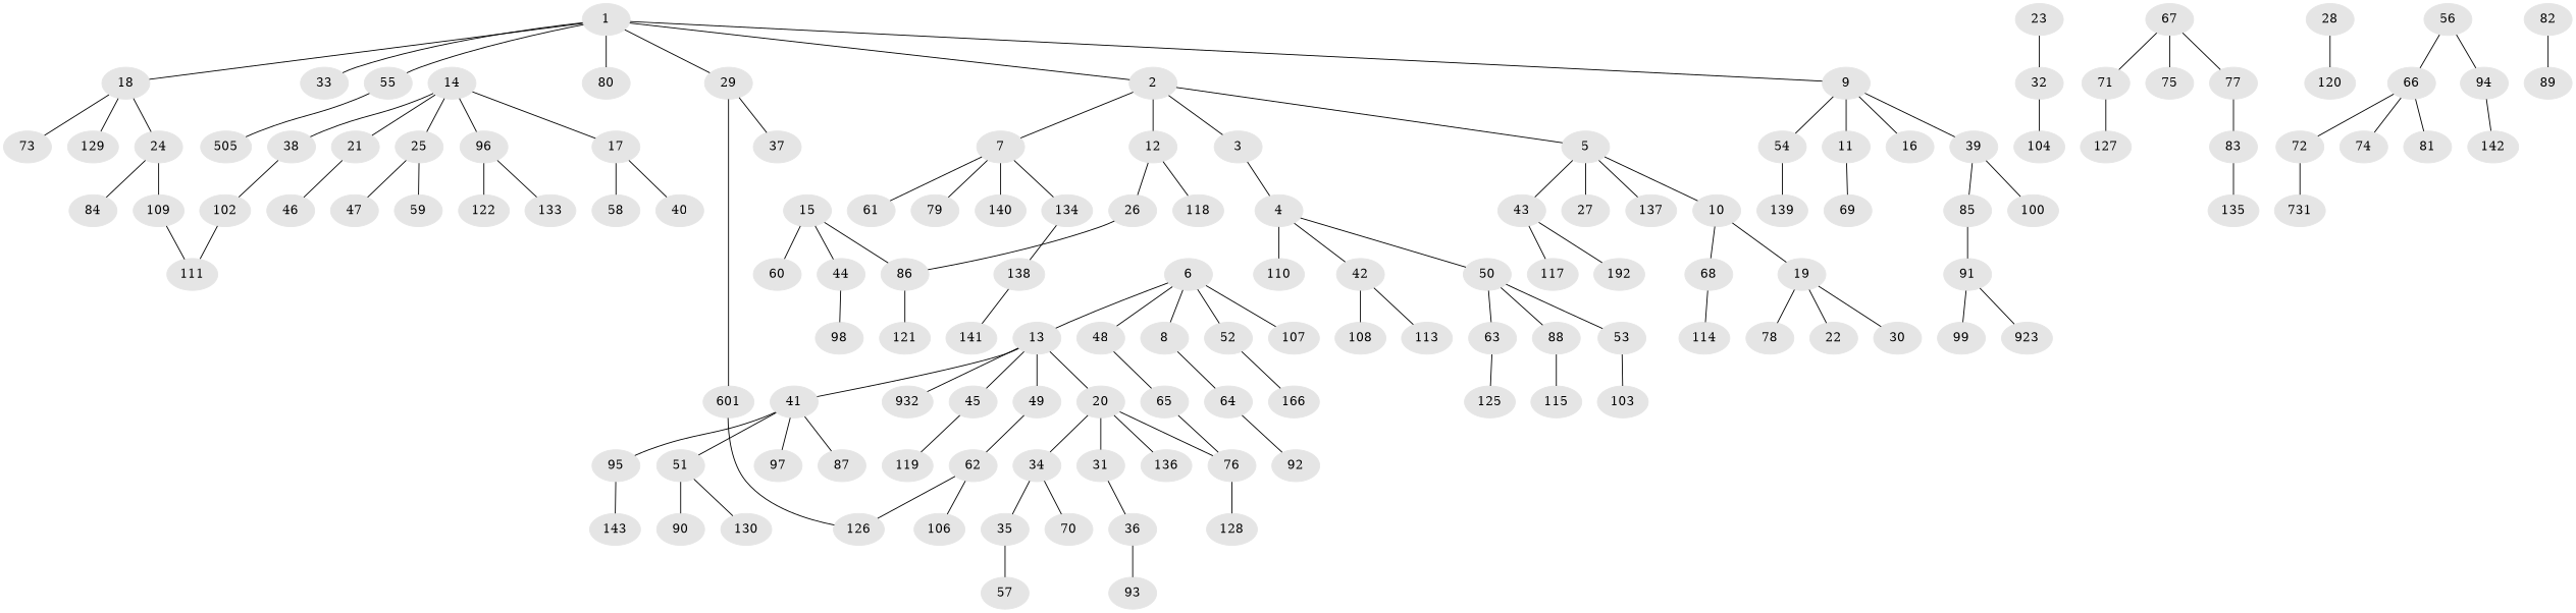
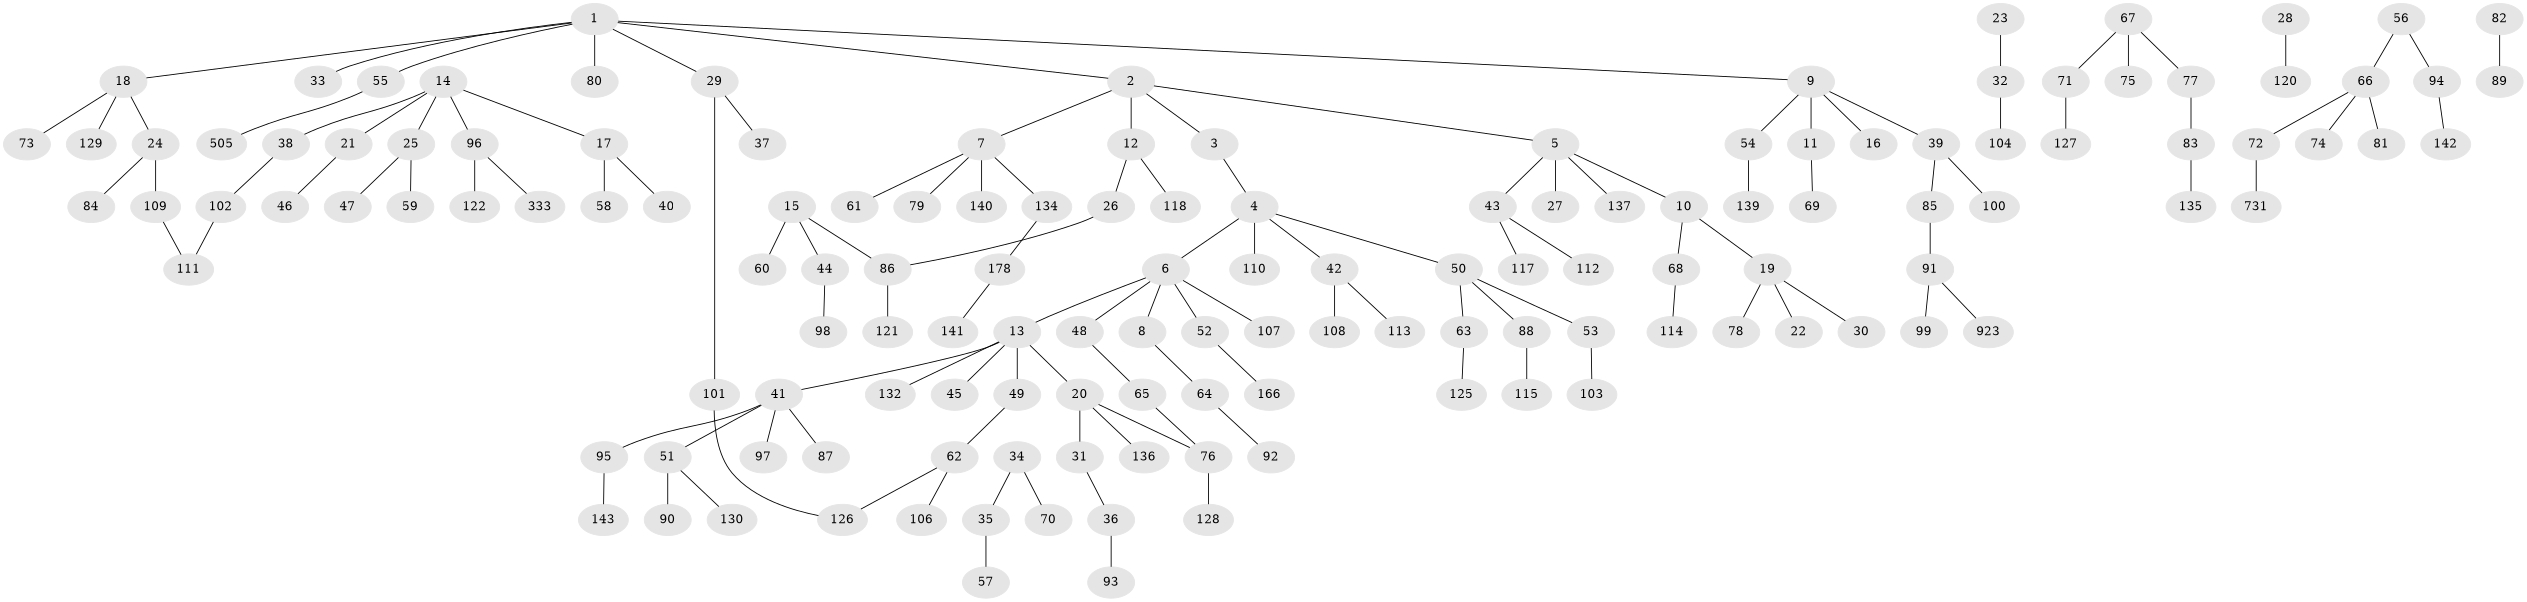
  graph {
    node [color=gray90 style=filled]
    1
    2
    9
    18
    29
    33
    55
    80
    3
    5
    7
    12
    11
    16
    39
    54
    24
    73
    129
    37
-   101 [label=601]
+   101
    n22 [label=505]
    4
    10
    27
    43
    137
    61
    79
    134
    140
    26
    118
    6
    42
    50
    110
    8
    13
    48
    52
    107
    108
    113
    53
    63
    88
    19
    68
-   112 [label=192]
+   112
    117
    64
    20
    41
    45
    49
-   132 [label=932]
+   132
    14
    17
    21
    25
    38
    96
    65
    n65 [label=166]
-   138
+   138 [label=178]
    23
    32
    92
    69
    85
    100
    139
    22
    30
    78
    114
    15
    44
    60
    86
    31
    34
    76
    136
    51
    87
    95
    97
-   119
    62
    40
    58
    46
    47
    59
    102
    122
-   133
+   133 [label=333]
    98
    67
    71
    75
    77
    121
    84
    109
    36
    35
    70
    128
    104
    111
    28
    120
    126
    57
    93
    56
    66
    94
    91
    90
    130
    143
    106
    103
    125
    115
    82
    89
    72
    74
    81
    142
    n136 [label=731]
    127
    83
    135
    99
    n141 [label=923]
    141
    1 -- 2
    1 -- 9
    1 -- 18
    1 -- 29
    1 -- 33
    1 -- 55
    1 -- 80
    2 -- 3
    2 -- 5
    2 -- 7
    2 -- 12
    9 -- 11
    9 -- 16
    9 -- 39
    9 -- 54
    18 -- 24
    18 -- 73
    18 -- 129
    29 -- 37
    29 -- 101
    55 -- n22
    3 -- 4
    5 -- 10
    5 -- 27
    5 -- 43
    5 -- 137
    7 -- 61
    7 -- 79
    7 -- 134
    7 -- 140
    12 -- 26
    12 -- 118
    11 -- 69
    39 -- 85
    39 -- 100
    54 -- 139
    24 -- 84
    24 -- 109
    101 -- 126
+   4 -- 6
    4 -- 42
    4 -- 50
    4 -- 110
    10 -- 19
    10 -- 68
    43 -- 112
    43 -- 117
    134 -- 138
    26 -- 86
    6 -- 8
    6 -- 13
    6 -- 48
    6 -- 52
    6 -- 107
    42 -- 108
    42 -- 113
    50 -- 53
    50 -- 63
    50 -- 88
    8 -- 64
    13 -- 20
    13 -- 41
    13 -- 45
    13 -- 49
    13 -- 132
    48 -- 65
    52 -- n65
    53 -- 103
    63 -- 125
    88 -- 115
    19 -- 22
    19 -- 30
    19 -- 78
    68 -- 114
    64 -- 92
    20 -- 31
-   20 -- 34
    20 -- 76
    20 -- 136
    41 -- 51
    41 -- 87
    41 -- 95
    41 -- 97
-   45 -- 119
    49 -- 62
    14 -- 17
    14 -- 21
    14 -- 25
    14 -- 38
    14 -- 96
    17 -- 40
    17 -- 58
    21 -- 46
    25 -- 47
    25 -- 59
    38 -- 102
    96 -- 122
    96 -- 133
    65 -- 76
    138 -- 141
    23 -- 32
    32 -- 104
    85 -- 91
    15 -- 44
    15 -- 60
    15 -- 86
    44 -- 98
    86 -- 121
    31 -- 36
    34 -- 35
    34 -- 70
    76 -- 128
    51 -- 90
    51 -- 130
    95 -- 143
    62 -- 126
    62 -- 106
    102 -- 111
    67 -- 71
    67 -- 75
    67 -- 77
    71 -- 127
    77 -- 83
    109 -- 111
    36 -- 93
    35 -- 57
    28 -- 120
    56 -- 66
    56 -- 94
    66 -- 72
    66 -- 74
    66 -- 81
    94 -- 142
    91 -- 99
    91 -- n141
    82 -- 89
    72 -- n136
    83 -- 135
  }
